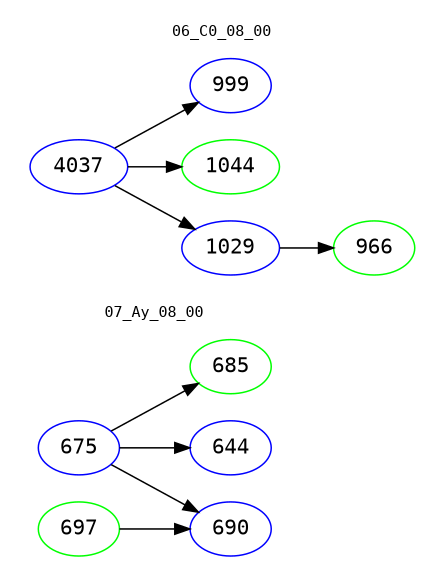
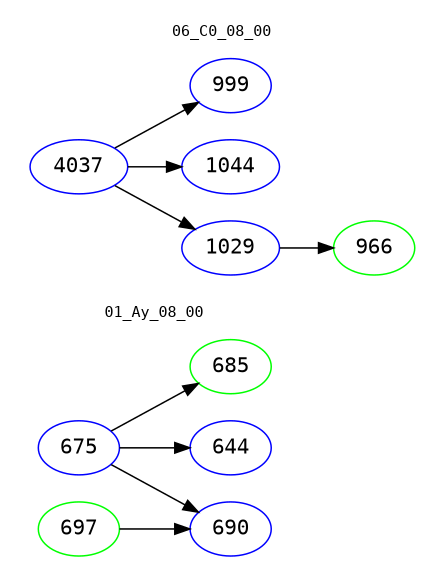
  digraph {
    fontname="DejaVu Sans Mono"
    rankdir=LR
    node [color=blue fontname="DejaVu Sans Mono"]
    edge [color=black fontname="DejaVu Sans Mono"]
    n1 [label=675]
    n2 [label=644]
    n3 [label=690]
    n4 [color=green label=685]
    n5 [color=green label=697]
    n6 [label=4037]
    n7 [label=1029]
-   n8 [color=green label=1044]
+   n8 [label=1044]
    n9 [label=999]
    n10 [color=green label=966]
    subgraph cluster_1 {
      color=white
      fontsize=10
-     label="07_Ay_08_00"
+     label="01_Ay_08_00"
      n1
      n2
      n3
      n4
      n5
    }
    subgraph cluster_2 {
      color=white
      fontsize=10
      label="06_C0_08_00"
      n6
      n7
      n8
      n9
      n10
    }
    n1 -> n2
    n1 -> n3
    n1 -> n4
    n5 -> n3
    n6 -> n7
    n6 -> n8
    n6 -> n9
    n7 -> n10
  }
